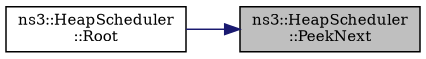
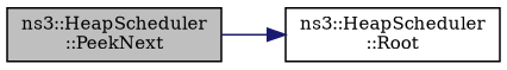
  digraph {
    rankdir=LR
    fontname="DejaVu Serif"
    node [color=black fontname="DejaVu Serif" fontsize=10 shape=record style=filled]
    n1 [fillcolor=grey75 fontcolor=black height=0.2 label="ns3::HeapScheduler\l::PeekNext" width=0.4]
    n2 [fillcolor=white height=0.2 label="ns3::HeapScheduler\l::Root" width=0.4]
-   n2 -> n1 [color=midnightblue fontname="DejaVu Serif" fontsize=10 labelfontname=Helvetica labelfontsize=10 style=solid]
+   n1 -> n2 [color=midnightblue fontname="DejaVu Serif" fontsize=10 labelfontname=Helvetica labelfontsize=10 style=solid]
  }
